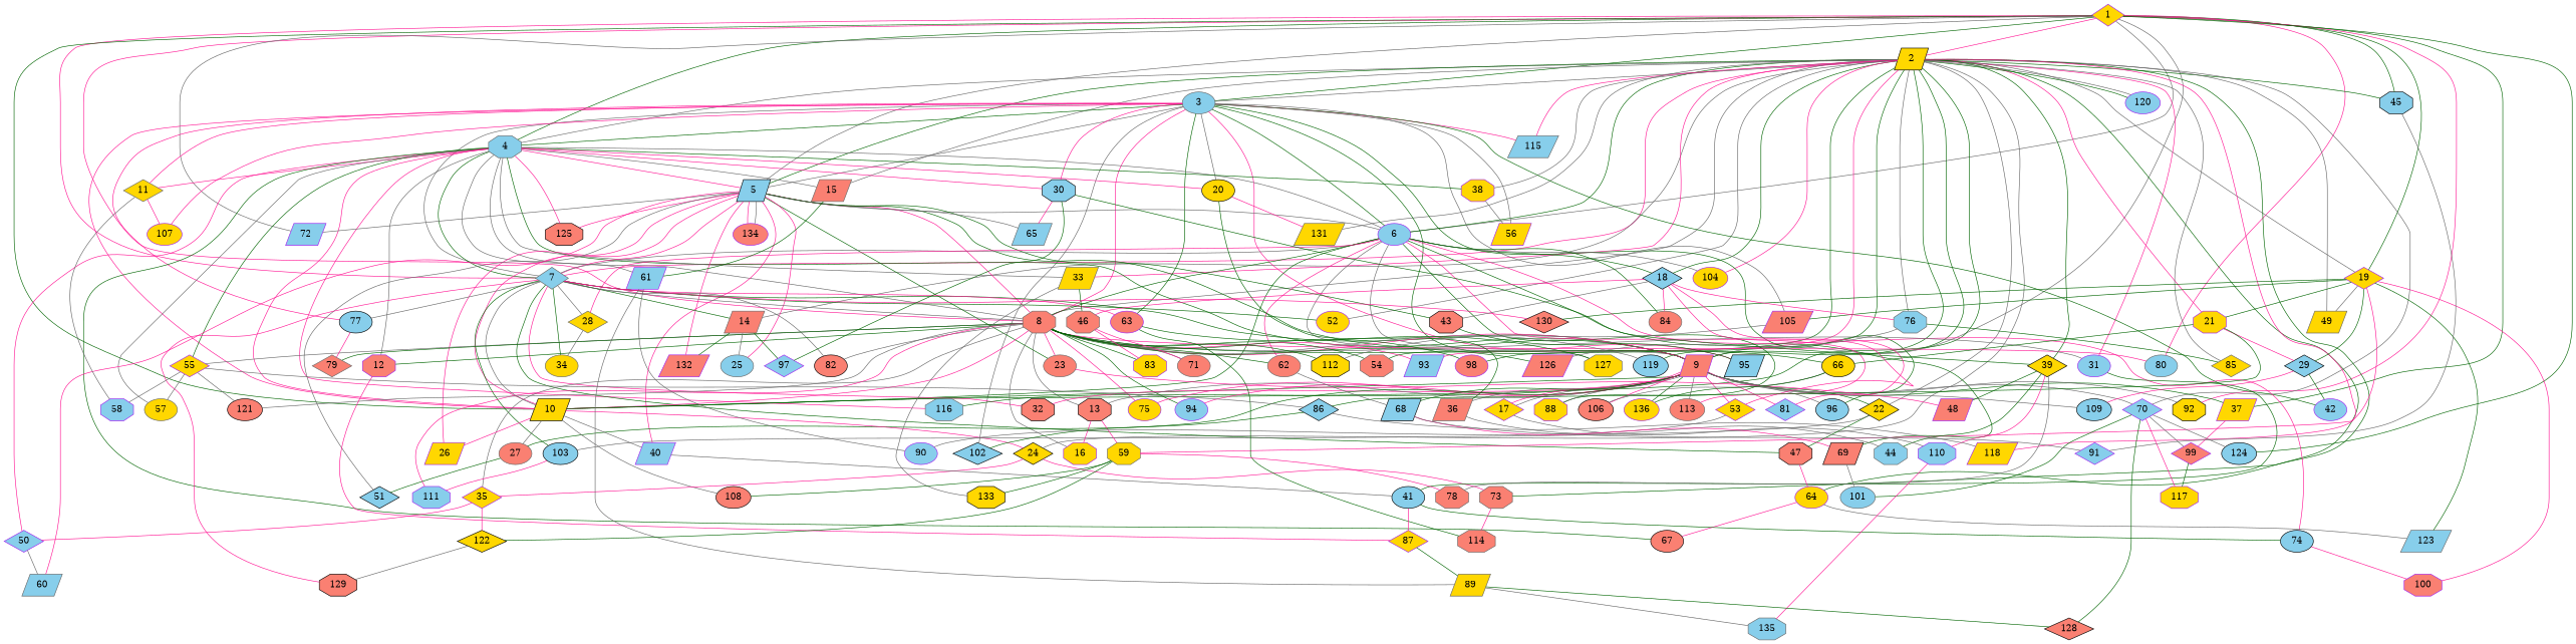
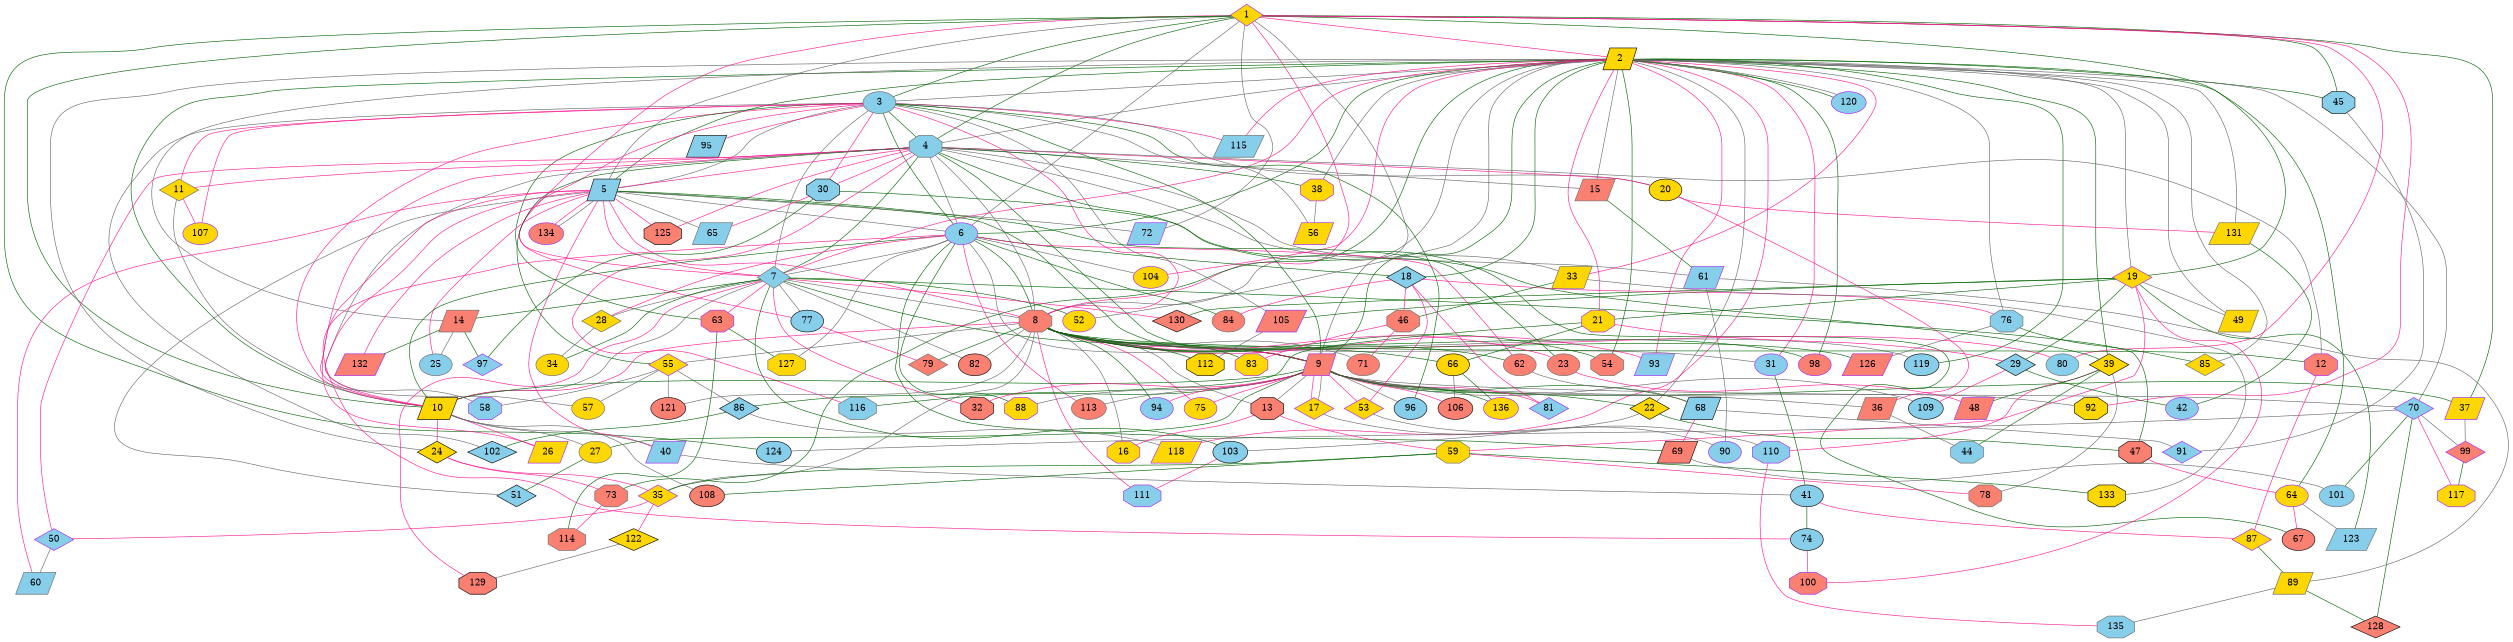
  graph {
    node [color=purple fillcolor=skyblue shape=ellipse style=filled]
    edge [color=gray40]
    1 [fillcolor=gold shape=diamond]
    2 [color=black fillcolor=gold shape=parallelogram]
    3 [color=gray40]
    4 [color=gray40 shape=octagon]
    5 [color=black shape=parallelogram]
    6
    7 [color=gray40 shape=diamond]
    8 [color=gray40 fillcolor=salmon shape=octagon]
    9 [fillcolor=salmon shape=parallelogram]
    10 [color=black fillcolor=gold shape=parallelogram]
    19 [fillcolor=gold shape=diamond]
    37 [fillcolor=gold shape=parallelogram]
    45 [color=black shape=octagon]
    72 [shape=parallelogram]
    80 [color=gray40]
    92 [color=black fillcolor=gold shape=octagon]
    124 [color=black]
    14 [color=gray40 fillcolor=salmon shape=parallelogram]
    15 [color=gray40 fillcolor=salmon shape=parallelogram]
    18 [color=black shape=diamond]
    21 [fillcolor=gold shape=octagon]
    22 [color=black fillcolor=gold shape=diamond]
    24 [color=black fillcolor=gold shape=diamond]
    31
    33 [color=gray40 fillcolor=gold shape=parallelogram]
    38 [fillcolor=gold shape=octagon]
    39 [color=black fillcolor=gold shape=diamond]
    49 [color=gray40 fillcolor=gold shape=parallelogram]
    52 [fillcolor=gold]
    54 [color=gray40 fillcolor=salmon shape=octagon]
    64 [fillcolor=gold]
    70 [shape=diamond]
    73 [color=gray40 fillcolor=salmon shape=octagon]
    76 [color=gray40 shape=octagon]
    85 [color=gray40 fillcolor=gold shape=diamond]
    93 [shape=parallelogram]
    98 [fillcolor=salmon]
    104 [fillcolor=gold]
    115 [color=gray40 shape=parallelogram]
    118 [fillcolor=gold shape=parallelogram]
    119 [color=black]
    120
    131 [color=gray40 fillcolor=gold shape=parallelogram]
    11 [color=gray40 fillcolor=gold shape=diamond]
    20 [color=black fillcolor=gold]
    30 [color=black shape=octagon]
    42
    56 [fillcolor=gold shape=parallelogram]
-   63 [fillcolor=salmon]
+   63 [fillcolor=salmon shape=octagon]
    77 [color=black]
    95 [color=black shape=parallelogram]
    96 [color=black]
    102 [color=black shape=diamond]
    105 [fillcolor=salmon shape=parallelogram]
    107 [fillcolor=gold]
    12 [fillcolor=salmon shape=octagon]
    50 [shape=diamond]
    55 [fillcolor=gold shape=diamond]
    57 [color=gray40 fillcolor=gold]
    61 [shape=parallelogram]
    67 [color=black fillcolor=salmon]
    116 [color=gray40 shape=octagon]
    125 [color=black fillcolor=salmon shape=octagon]
    23 [color=gray40 fillcolor=salmon]
    25 [color=gray40]
    26 [fillcolor=gold shape=parallelogram]
    40 [shape=parallelogram]
-   43 [color=black fillcolor=salmon shape=octagon]
    51 [color=black shape=diamond]
    60 [color=gray40 shape=parallelogram]
    65 [color=gray40 shape=parallelogram]
    132 [fillcolor=salmon shape=parallelogram]
    134 [fillcolor=salmon]
    28 [color=gray40 fillcolor=gold shape=diamond]
    62 [color=gray40 fillcolor=salmon]
    69 [color=black fillcolor=salmon shape=parallelogram]
    74 [color=black]
    84 [color=gray40 fillcolor=salmon]
    88 [fillcolor=gold shape=octagon]
    113 [color=gray40 fillcolor=salmon]
    127 [color=gray40 fillcolor=gold shape=octagon]
    32 [color=black fillcolor=salmon shape=octagon]
    34 [color=gray40 fillcolor=gold]
    47 [color=black fillcolor=salmon shape=octagon]
    82 [color=black fillcolor=salmon]
    103 [color=black]
    129 [color=black fillcolor=salmon shape=octagon]
    130 [color=black fillcolor=salmon shape=diamond]
    13 [color=black fillcolor=salmon shape=octagon]
    16 [fillcolor=gold shape=octagon]
    35 [fillcolor=gold shape=diamond]
    66 [color=black fillcolor=gold]
    71 [color=gray40 fillcolor=salmon]
    75 [fillcolor=gold]
    79 [color=gray40 fillcolor=salmon shape=diamond]
    83 [fillcolor=gold shape=octagon]
    94
    111 [shape=octagon]
    112 [color=black fillcolor=gold shape=octagon]
    121 [color=black fillcolor=salmon]
    126 [fillcolor=salmon shape=parallelogram]
    17 [fillcolor=gold shape=diamond]
-   27 [color=gray40 fillcolor=salmon]
+   27 [color=gray40 fillcolor=gold]
    36 [color=gray40 fillcolor=salmon shape=parallelogram]
    53 [fillcolor=gold shape=diamond]
    68 [color=black shape=parallelogram]
    81 [shape=diamond]
    106 [color=black fillcolor=salmon]
    109 [color=black]
    136 [fillcolor=gold]
    108 [color=black fillcolor=salmon]
    59 [color=gray40 fillcolor=gold shape=octagon]
    29 [color=black shape=diamond]
    100 [fillcolor=salmon shape=octagon]
    123 [color=gray40 shape=parallelogram]
    99 [fillcolor=salmon shape=diamond]
    91 [shape=diamond]
    97 [shape=diamond]
    46 [color=gray40 fillcolor=salmon shape=octagon]
    86 [color=black shape=diamond]
    41 [color=black]
    133 [color=black fillcolor=gold shape=octagon]
    110 [shape=octagon]
    48 [fillcolor=salmon shape=parallelogram]
    44 [color=gray40 shape=octagon]
    78 [color=gray40 fillcolor=salmon shape=octagon]
    101 [color=gray40]
    117 [fillcolor=gold shape=octagon]
    128 [color=black fillcolor=salmon shape=diamond]
    114 [color=gray40 fillcolor=salmon shape=octagon]
    58 [shape=octagon]
    87 [fillcolor=gold shape=diamond]
    90
    89 [color=gray40 fillcolor=gold shape=parallelogram]
    122 [color=black fillcolor=gold shape=diamond]
    135 [color=gray40 shape=octagon]
    1 -- 2 [color=deeppink]
    1 -- 3 [color=darkgreen]
    1 -- 4 [color=darkgreen]
    1 -- 5
    1 -- 6
    1 -- 7 [color=deeppink]
    1 -- 8 [color=deeppink]
    1 -- 9
    1 -- 10 [color=darkgreen]
    1 -- 19 [color=darkgreen]
    1 -- 37 [color=darkgreen]
    1 -- 45 [color=darkgreen]
    1 -- 72
    1 -- 80 [color=deeppink]
    1 -- 92 [color=deeppink]
    1 -- 124 [color=darkgreen]
    2 -- 3
    2 -- 4
    2 -- 5 [color=darkgreen]
    2 -- 6 [color=darkgreen]
    2 -- 7 [color=deeppink]
    2 -- 8
    2 -- 9 [color=darkgreen]
    2 -- 10 [color=darkgreen]
    2 -- 19
    2 -- 45 [color=darkgreen]
    2 -- 14
    2 -- 15
    2 -- 18 [color=darkgreen]
    2 -- 21 [color=deeppink]
    2 -- 22
    2 -- 24
    2 -- 31 [color=deeppink]
    2 -- 33 [color=deeppink]
    2 -- 38
    2 -- 39 [color=darkgreen]
    2 -- 49
    2 -- 52
    2 -- 54 [color=darkgreen]
    2 -- 64 [color=darkgreen]
    2 -- 70
    2 -- 73 [color=darkgreen]
    2 -- 76
    2 -- 85
    2 -- 93 [color=deeppink]
    2 -- 98 [color=darkgreen]
    2 -- 104 [color=deeppink]
    2 -- 115 [color=deeppink]
    2 -- 118 [color=deeppink]
    2 -- 119 [color=darkgreen]
    2 -- 120 [color=darkgreen]
    2 -- 120
    2 -- 131
    3 -- 4 [color=darkgreen]
    3 -- 5
    3 -- 6 [color=darkgreen]
    3 -- 7
    3 -- 8 [color=deeppink]
    3 -- 9 [color=darkgreen]
    3 -- 10 [color=deeppink]
    3 -- 115 [color=deeppink]
    3 -- 11 [color=deeppink]
    3 -- 20
    3 -- 30 [color=deeppink]
-   3 -- 42 [color=darkgreen]
+   131 -- 42 [color=darkgreen]
    3 -- 56
    3 -- 63 [color=darkgreen]
    3 -- 77 [color=deeppink]
    3 -- 95 [color=deeppink]
    3 -- 96 [color=darkgreen]
    3 -- 102
    3 -- 105
    3 -- 107 [color=deeppink]
    4 -- 5 [color=deeppink]
    4 -- 6
    4 -- 7 [color=darkgreen]
    4 -- 8
    4 -- 9 [color=darkgreen]
    4 -- 10 [color=deeppink]
    4 -- 15
    4 -- 33
    4 -- 38 [color=darkgreen]
    4 -- 11 [color=deeppink]
    4 -- 20 [color=deeppink]
    4 -- 30 [color=deeppink]
    4 -- 12
    4 -- 50 [color=deeppink]
    4 -- 55 [color=darkgreen]
    4 -- 57
    4 -- 61
    4 -- 67 [color=darkgreen]
    4 -- 116 [color=deeppink]
    4 -- 125 [color=deeppink]
    5 -- 6
    5 -- 7 [color=deeppink]
    5 -- 8 [color=deeppink]
    5 -- 9 [color=darkgreen]
    5 -- 10 [color=deeppink]
    5 -- 72
    5 -- 125 [color=deeppink]
    5 -- 23 [color=darkgreen]
    5 -- 25 [color=deeppink]
    5 -- 26 [color=deeppink]
    5 -- 40 [color=deeppink]
-   5 -- 43 [color=darkgreen]
    5 -- 51
    5 -- 60 [color=deeppink]
    5 -- 65
    5 -- 132 [color=deeppink]
    5 -- 134 [color=deeppink]
    5 -- 134
    6 -- 7
    6 -- 8 [color=darkgreen]
    6 -- 9
    6 -- 10 [color=darkgreen]
    6 -- 18 [color=darkgreen]
    6 -- 104
    6 -- 28 [color=deeppink]
    6 -- 62 [color=deeppink]
    6 -- 69 [color=darkgreen]
    6 -- 74 [color=deeppink]
    6 -- 84 [color=darkgreen]
    6 -- 88 [color=darkgreen]
    6 -- 113 [color=deeppink]
    6 -- 127
    7 -- 8
    7 -- 9 [color=darkgreen]
    7 -- 10
    7 -- 14 [color=darkgreen]
    7 -- 52 [color=darkgreen]
    7 -- 63 [color=deeppink]
    7 -- 77
    7 -- 28
    7 -- 32 [color=deeppink]
    7 -- 34 [color=darkgreen]
    7 -- 47 [color=darkgreen]
    7 -- 82
    7 -- 103 [color=darkgreen]
    7 -- 129 [color=deeppink]
    7 -- 130 [color=deeppink]
    8 -- 9 [color=deeppink]
    8 -- 10 [color=deeppink]
    8 -- 80 [color=deeppink]
    8 -- 31
    8 -- 54 [color=darkgreen]
    8 -- 93 [color=deeppink]
    8 -- 98 [color=darkgreen]
    8 -- 119
    8 -- 12 [color=darkgreen]
    8 -- 55
    8 -- 23 [color=deeppink]
    8 -- 62 [color=darkgreen]
    8 -- 82
    8 -- 13
    8 -- 16
    8 -- 35
    8 -- 66 [color=darkgreen]
    8 -- 71
    8 -- 75 [color=deeppink]
    8 -- 79 [color=darkgreen]
    8 -- 83 [color=darkgreen]
    8 -- 94 [color=darkgreen]
    8 -- 111 [color=deeppink]
    8 -- 112 [color=darkgreen]
    8 -- 121
    8 -- 126 [color=darkgreen]
    9 -- 10 [color=darkgreen]
    9 -- 37 [color=darkgreen]
    9 -- 92
    9 -- 22 [color=darkgreen]
    9 -- 70
    9 -- 96
    9 -- 116 [color=darkgreen]
    9 -- 88
    9 -- 113
    9 -- 32 [color=deeppink]
    9 -- 13
    9 -- 75 [color=deeppink]
    9 -- 94 [color=deeppink]
    9 -- 17 [color=deeppink]
    9 -- 17
    9 -- 27 [color=darkgreen]
    9 -- 36
    9 -- 53 [color=deeppink]
    9 -- 68 [color=darkgreen]
    9 -- 81 [color=deeppink]
    9 -- 106 [color=deeppink]
    9 -- 109
    9 -- 136 [color=darkgreen]
    10 -- 24 [color=deeppink]
    10 -- 26 [color=deeppink]
    10 -- 40
    10 -- 27
    10 -- 108
    19 -- 21 [color=darkgreen]
    19 -- 49
    19 -- 105 [color=darkgreen]
    19 -- 130 [color=darkgreen]
    19 -- 59 [color=deeppink]
    19 -- 29 [color=darkgreen]
    19 -- 100 [color=deeppink]
    19 -- 123 [color=darkgreen]
-   37 -- 99 [color=deeppink]
+   37 -- 99
    45 -- 91
    14 -- 25
    14 -- 132 [color=darkgreen]
    14 -- 97 [color=darkgreen]
    15 -- 61 [color=darkgreen]
    18 -- 76 [color=deeppink]
-   18 -- 43
    18 -- 84 [color=deeppink]
    18 -- 53 [color=deeppink]
    18 -- 81 [color=deeppink]
    18 -- 46 [color=deeppink]
    21 -- 66 [color=darkgreen]
    21 -- 29 [color=deeppink]
    21 -- 86 [color=darkgreen]
    22 -- 47 [color=darkgreen]
    22 -- 103
    24 -- 73 [color=deeppink]
    24 -- 35 [color=deeppink]
    31 -- 41 [color=darkgreen]
    33 -- 46 [color=darkgreen]
    33 -- 133
    38 -- 56
    39 -- 110 [color=deeppink]
    39 -- 48 [color=darkgreen]
    39 -- 44 [color=darkgreen]
    39 -- 78
    64 -- 67 [color=deeppink]
    64 -- 123
    70 -- 124
    70 -- 99
    70 -- 101 [color=darkgreen]
    70 -- 117 [color=deeppink]
    70 -- 128 [color=darkgreen]
    73 -- 114 [color=deeppink]
    76 -- 85 [color=darkgreen]
    76 -- 126
    11 -- 107 [color=deeppink]
    11 -- 58
    20 -- 131 [color=deeppink]
-   20 -- 36 [color=darkgreen]
+   20 -- 36 [color=deeppink]
    30 -- 39 [color=darkgreen]
    30 -- 65 [color=deeppink]
    30 -- 97 [color=darkgreen]
    63 -- 127 [color=darkgreen]
    63 -- 114 [color=darkgreen]
    77 -- 79 [color=deeppink]
    105 -- 112
    12 -- 87 [color=deeppink]
    50 -- 60
    55 -- 57
    55 -- 121
    55 -- 86
    55 -- 58
    61 -- 90
    61 -- 89
    23 -- 48 [color=deeppink]
    40 -- 41
-   43 -- 95 [color=darkgreen]
    28 -- 34
    62 -- 68
    69 -- 101
    74 -- 100 [color=deeppink]
    47 -- 64 [color=deeppink]
    103 -- 111 [color=deeppink]
    13 -- 16 [color=deeppink]
    13 -- 59 [color=deeppink]
    35 -- 50 [color=deeppink]
    35 -- 122 [color=deeppink]
    66 -- 106
    66 -- 136 [color=darkgreen]
    17 -- 110
    27 -- 51 [color=darkgreen]
    36 -- 44
    53 -- 90
    68 -- 69 [color=deeppink]
    68 -- 91
    59 -- 108 [color=darkgreen]
    59 -- 133 [color=darkgreen]
    59 -- 78 [color=deeppink]
-   59 -- 122 [color=darkgreen]
+   59 -- 35 [color=darkgreen]
    29 -- 42 [color=darkgreen]
    29 -- 109 [color=deeppink]
    99 -- 117 [color=darkgreen]
    46 -- 71 [color=deeppink]
    46 -- 83 [color=deeppink]
    86 -- 118
    86 -- 102 [color=darkgreen]
    41 -- 74 [color=darkgreen]
    41 -- 87 [color=deeppink]
    110 -- 135 [color=deeppink]
    87 -- 89 [color=darkgreen]
    89 -- 128 [color=darkgreen]
    89 -- 135
    122 -- 129
  }
